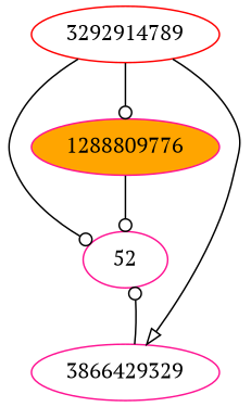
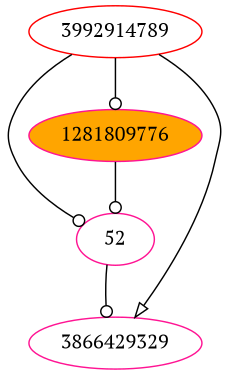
  strict digraph {
    fontname="PT Serif"
    node [color=deeppink fillcolor=white fontname="PT Serif" style=filled]
    edge [arrowhead=odot fontname="PT Serif"]
    52
-   1288809776 [fillcolor=orange]
+   1288809776 [fillcolor=orange label=1281809776]
    3866429329
-   3292914789 [color=red]
+   3292914789 [color=red label=3992914789]
    1288809776 -> 52
-   3866429329 -> 52
+   52 -> 3866429329
    3292914789 -> 52
    3292914789 -> 1288809776
    3292914789 -> 3866429329 [arrowhead=onormal]
  }
